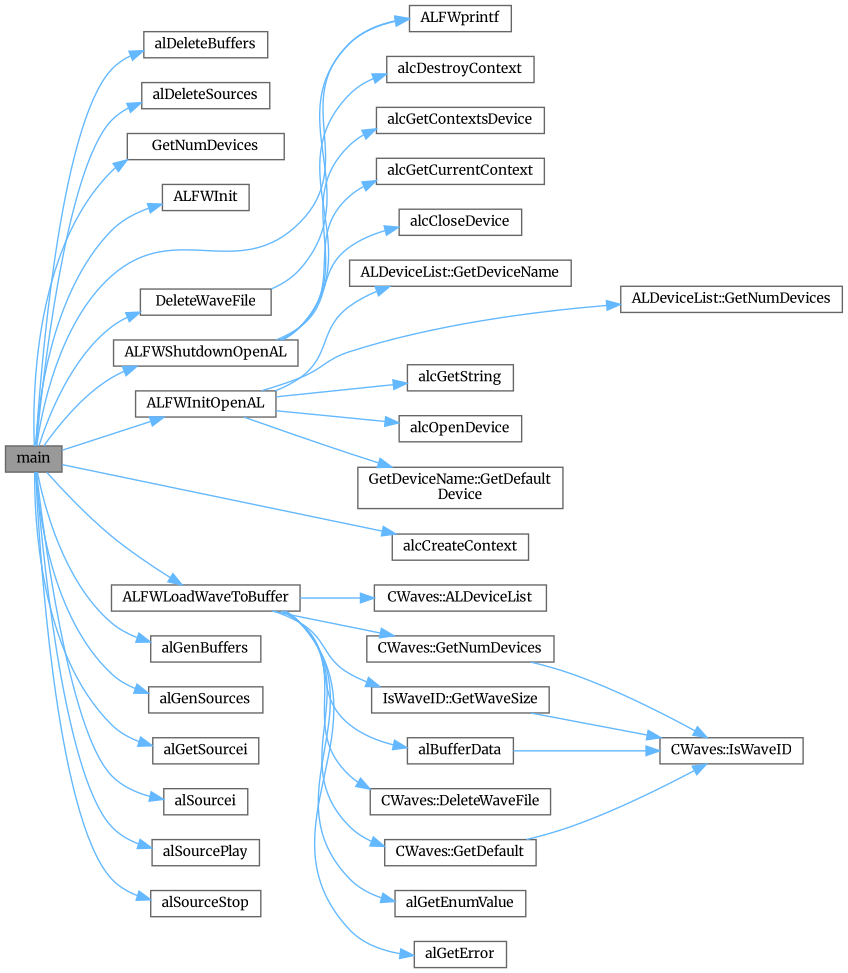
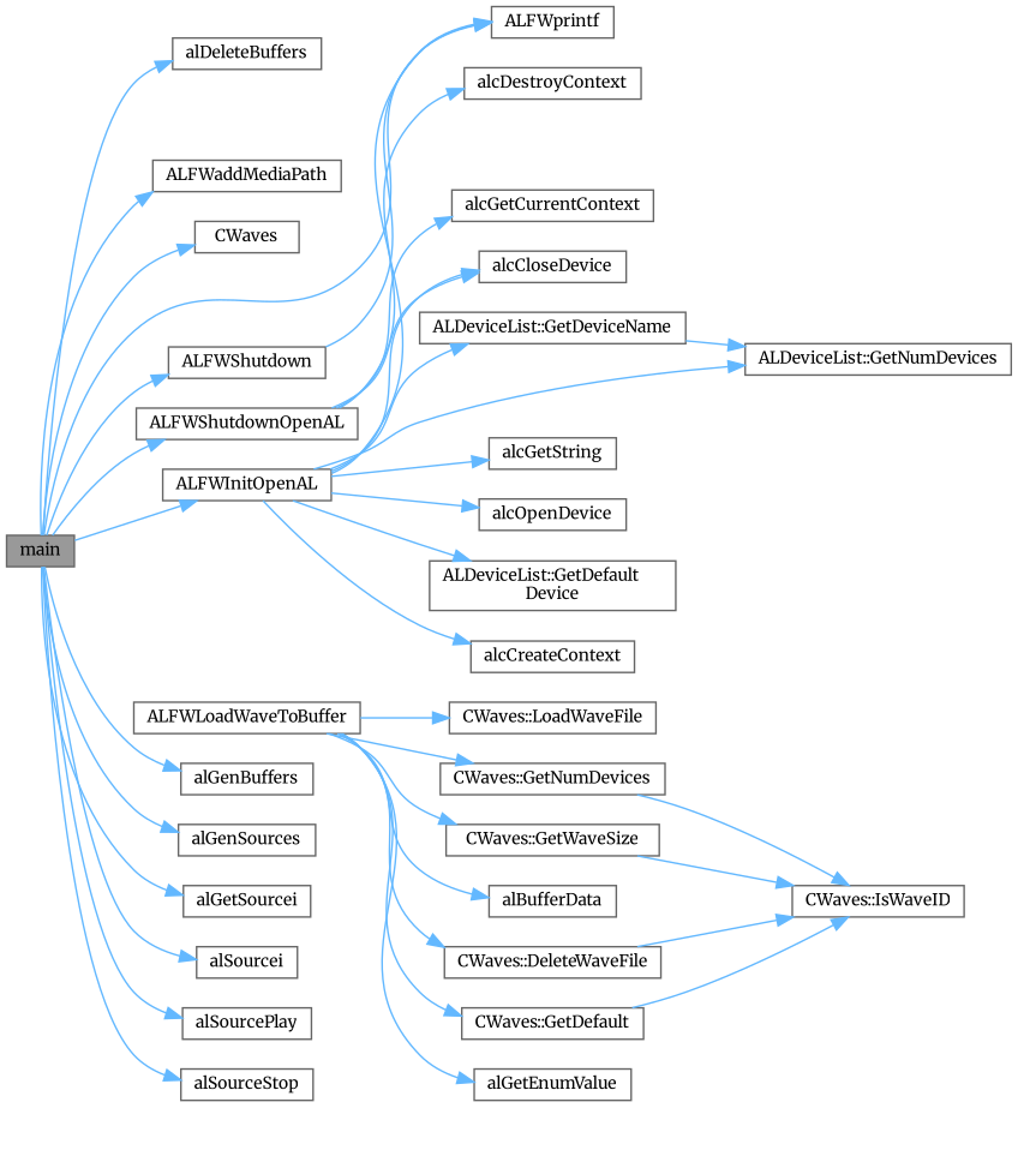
  digraph {
    fontname=Merriweather
    rankdir=LR
    node [color=grey40 fillcolor=white fontname=Merriweather fontsize=10 shape=box style=filled]
    edge [color=steelblue1 fontname=Merriweather fontsize=10 labelfontname=Helvetica labelfontsize=10 style=solid]
    n1 [color=gray40 fillcolor=grey60 fontcolor=black height=0.2 label=main width=0.4]
    n2 [height=0.2 label=alDeleteBuffers width=0.4]
-   n3 [height=0.2 label=alDeleteSources width=0.4]
-   n4 [height=0.2 label=GetNumDevices width=0.4]
-   n5 [height=0.2 label=ALFWInit width=0.4]
+   n4 [height=0.2 label=ALFWaddMediaPath width=0.4]
+   n5 [height=0.2 label=CWaves width=0.4]
    n6 [height=0.2 label=ALFWInitOpenAL width=0.4]
    n7 [height=0.2 label=ALFWprintf width=0.4]
    n8 [height=0.2 label=ALFWLoadWaveToBuffer width=0.4]
-   n9 [height=0.2 label=DeleteWaveFile width=0.4]
+   n9 [height=0.2 label=ALFWShutdown width=0.4]
    n10 [height=0.2 label=ALFWShutdownOpenAL width=0.4]
    n11 [height=0.2 label=alGenBuffers width=0.4]
    n12 [height=0.2 label=alGenSources width=0.4]
    n13 [height=0.2 label=alGetSourcei width=0.4]
    n14 [height=0.2 label=alSourcei width=0.4]
    n15 [height=0.2 label=alSourcePlay width=0.4]
    n16 [height=0.2 label=alSourceStop width=0.4]
    n17 [height=0.2 label=alcCloseDevice width=0.4]
    n18 [height=0.2 label=alcCreateContext width=0.4]
    n19 [height=0.2 label=alcGetString width=0.4]
    n20 [height=0.2 label=alcOpenDevice width=0.4]
-   n21 [height=0.2 label="GetDeviceName::GetDefault\lDevice" width=0.4]
+   n21 [height=0.2 label="ALDeviceList::GetDefault\lDevice" width=0.4]
    n22 [height=0.2 label="ALDeviceList::GetDeviceName" width=0.4]
    n23 [height=0.2 label="ALDeviceList::GetNumDevices" width=0.4]
    n24 [height=0.2 label=alBufferData width=0.4]
    n25 [height=0.2 label=alGetEnumValue width=0.4]
-   n26 [height=0.2 label=alGetError width=0.4]
    n27 [height=0.2 label="CWaves::DeleteWaveFile" width=0.4]
    n28 [height=0.2 label="CWaves::GetDefault" width=0.4]
    n29 [height=0.2 label="CWaves::GetNumDevices" width=0.4]
-   n30 [height=0.2 label="IsWaveID::GetWaveSize" width=0.4]
-   n31 [height=0.2 label="CWaves::ALDeviceList" width=0.4]
+   n30 [height=0.2 label="CWaves::GetWaveSize" width=0.4]
+   n31 [height=0.2 label="CWaves::LoadWaveFile" width=0.4]
    n32 [height=0.2 label=alcDestroyContext width=0.4]
-   n33 [height=0.2 label=alcGetContextsDevice width=0.4]
    n34 [height=0.2 label=alcGetCurrentContext width=0.4]
    n35 [height=0.2 label="CWaves::IsWaveID" width=0.4]
    n1 -> n2
-   n1 -> n3
    n1 -> n4
    n1 -> n5
    n1 -> n6
    n1 -> n7
-   n1 -> n8
    n1 -> n9
    n1 -> n10
    n1 -> n11
    n1 -> n12
    n1 -> n13
    n1 -> n14
    n1 -> n15
    n1 -> n16
-   n1 -> n18
+   n6 -> n7
+   n6 -> n17
+   n6 -> n18
    n6 -> n19
    n6 -> n20
    n6 -> n21
    n6 -> n22
    n6 -> n23
    n8 -> n24
    n8 -> n25
-   n8 -> n26
    n8 -> n27
    n8 -> n28
    n8 -> n29
    n8 -> n30
    n8 -> n31
    n9 -> n7
    n10 -> n17
    n10 -> n32
-   n10 -> n33
    n10 -> n34
-   n24 -> n35
+   n22 -> n23
+   n27 -> n35
    n28 -> n35
    n29 -> n35
    n30 -> n35
  }
